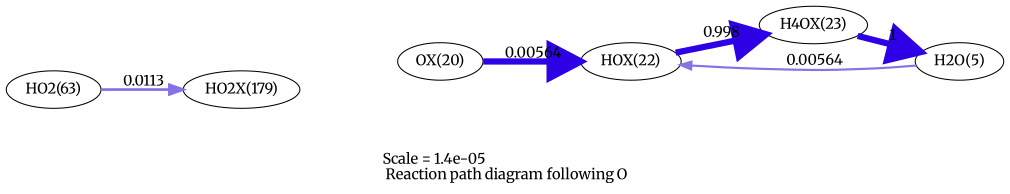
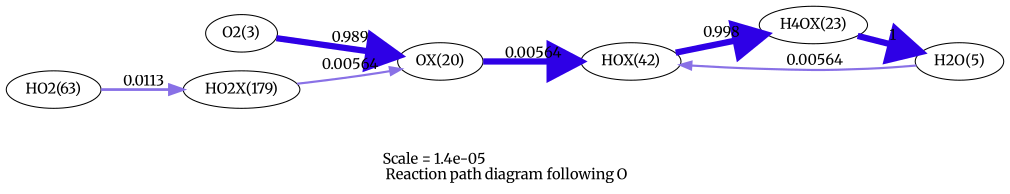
  digraph {
    fontname=Merriweather
    label="Scale = 1.4e-05\l Reaction path diagram following O"
    rankdir=LR
    node [fontname=Merriweather]
    edge [arrowsize=3 color="0.7, 1.5, 0.9" fontname=Merriweather penwidth=6]
+   n1 [label="O2(3)"]
    n2 [label="OX(20)"]
-   n3 [label="HOX(22)"]
+   n3 [label="HOX(42)"]
    n4 [label="H4OX(23)"]
    n5 [label="H2O(5)"]
    n6 [label="HO2X(179)"]
    n7 [label="HO2(63)"]
+   n1 -> n2 [color="0.7, 1.49, 0.9" label=" 0.989" penwidth=5.99]
    n2 -> n3 [label=" 0.00564"]
    n3 -> n4 [label=" 0.998"]
    n4 -> n5 [label=" 1"]
    n5 -> n3 [arrowsize=1.05 color="0.7, 0.506, 0.9" label=" 0.00564" penwidth=2.09]
+   n6 -> n2 [arrowsize=1.05 color="0.7, 0.506, 0.9" label=" 0.00564" penwidth=2.09]
    n7 -> n6 [arrowsize=1.31 color="0.7, 0.511, 0.9" label=" 0.0113" penwidth=2.61]
  }
